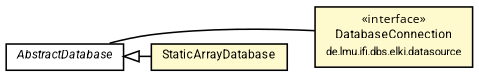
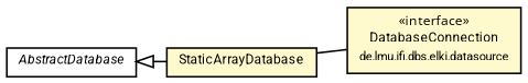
  digraph {
    fontname="Open Sans"
    nodesep=0.15
    rankdir=LR
    ranksep=0.25
    node [fontcolor=black fontname="Open Sans" fontsize=8 margin=0 shape=plaintext]
    edge [color=black fontname="Open Sans" fontsize=7 labelfontname=Roboto labelfontsize=7]
    n1 [height=0 label=<<table title="de.lmu.ifi.dbs.elki.datasource.DatabaseConnection" border="0" cellborder="1" cellspacing="0" cellpadding="2" bgcolor="LemonChiffon" href="../datasource/DatabaseConnection.html" target="_parent"> 		<tr><td><table border="0" cellspacing="0" cellpadding="1"> 		<tr><td align="center" balign="center"> &#171;interface&#187; </td></tr> 		<tr><td align="center" balign="center"> <font face="Roboto">DatabaseConnection</font> </td></tr> 		<tr><td align="center" balign="center"> <font face="Roboto" point-size="7.0">de.lmu.ifi.dbs.elki.datasource</font> </td></tr> 		</table></td></tr> 		</table>> width=0]
    n2 [height=0 label=<<table title="de.lmu.ifi.dbs.elki.database.AbstractDatabase" border="0" cellborder="1" cellspacing="0" cellpadding="2" href="AbstractDatabase.html" target="_parent"> 		<tr><td><table border="0" cellspacing="0" cellpadding="1"> 		<tr><td align="center" balign="center"> <font face="Roboto"><i>AbstractDatabase</i></font> </td></tr> 		</table></td></tr> 		</table>> width=0]
    n3 [height=0 label=<<table title="de.lmu.ifi.dbs.elki.database.StaticArrayDatabase" border="0" cellborder="1" cellspacing="0" cellpadding="2" bgcolor="lemonChiffon" href="StaticArrayDatabase.html" target="_parent"> 		<tr><td><table border="0" cellspacing="0" cellpadding="1"> 		<tr><td align="center" balign="center"> <font face="Roboto">StaticArrayDatabase</font> </td></tr> 		</table></td></tr> 		</table>> width=0]
    n2 -> n3 [arrowtail=empty dir=back weight=10]
-   n2 -> n1 [arrowhead=none weight=2]
+   n3 -> n1 [arrowhead=none weight=2]
  }
